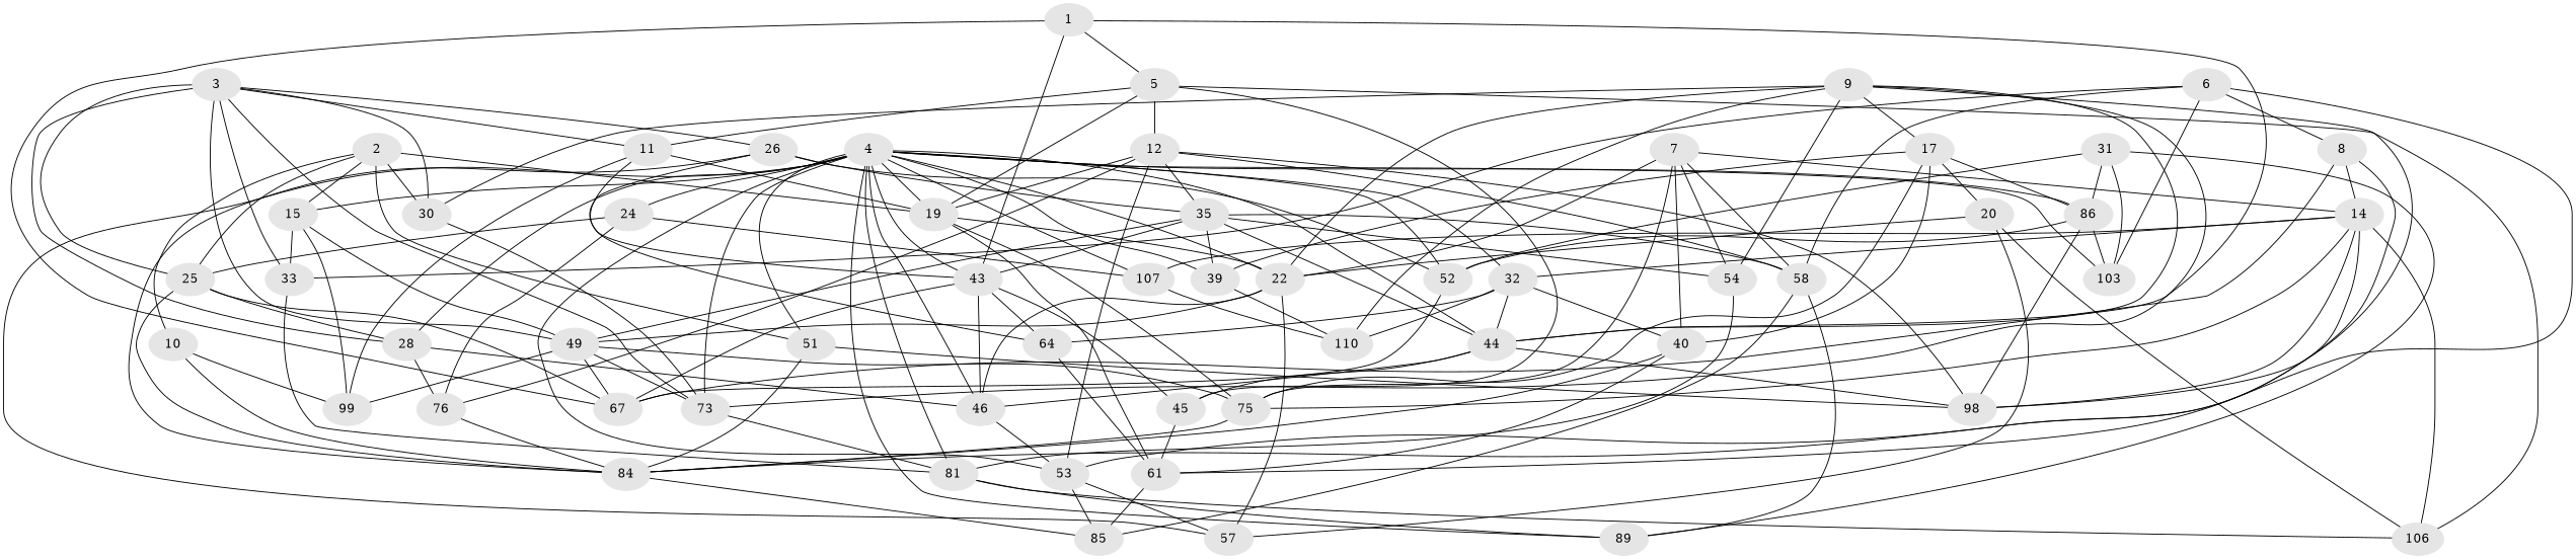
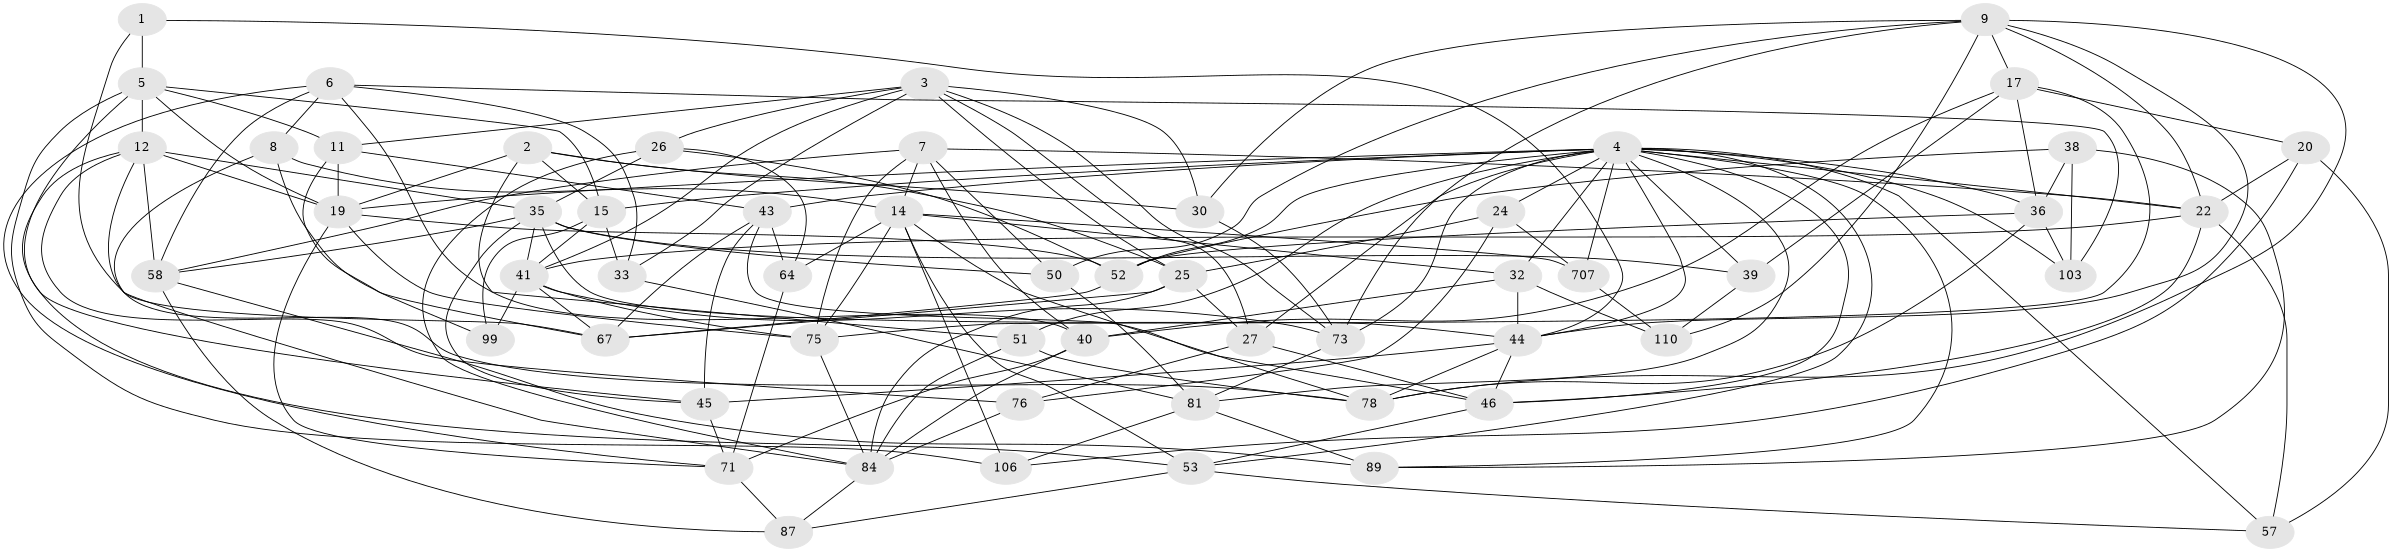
  graph {
    node [color=gray90 style=filled]
    5 [super="+109+82"]
    15 [super="+18"]
    19 [super="+105+42+102"]
    11 [super="+21"]
    12 [super="+13"]
    45
    106
    1
    43 [super="+90"]
    44 [super="+111+86"]
    67 [super="+112"]
    46 [super="+108"]
    64
-   78 [super="+92" label=98]
+   78 [super="+92"]
    2 [super="+34"]
-   10
    25 [super="+49"]
    30
    51
    84 [super="+114+93"]
    99
    33
-   41 [super="+61" label=49]
+   41 [super="+61"]
    22 [super="+94+48"]
-   71 [super="+77" label=61]
+   71 [super="+77"]
    75 [super="+79"]
-   27 [super="+88+59" label=28]
+   27 [super="+88+59"]
    73 [super="+115"]
    3 [super="+23+16"]
    26 [super="+63"]
    52 [super="+116"]
    35 [super="+38+68"]
    76 [super="+98"]
    81 [super="+100"]
    4 [super="+60+56+29"]
    24
    32 [super="+113"]
-   36 [super="+97" label=86]
+   36 [super="+97"]
    39
    53 [super="+101"]
    57
    89
    103
-   107
+   107 [label=707]
    40 [super="+83"]
    110
-   85
+   85 [label=87]
    58 [super="+65"]
    6 [super="+80"]
    8
    14 [super="+70+47"]
    7 [super="+28"]
-   50 [label=54]
+   50
    9 [super="+87+55"]
    17 [super="+54"]
    20
-   31
+   31 [label=38]
+   5 -- 15
    5 -- 19
    5 -- 11
    5 -- 12 [weight=2]
    5 -- 45
    5 -- 106
    15 -- 99
    15 -- 33
    15 -- 41
-   19 -- 22
+   19 -- 52
    19 -- 71
    19 -- 75
    11 -- 19 [weight=2]
    11 -- 43
    11 -- 99
    12 -- 19
    12 -- 78
    12 -- 35
    12 -- 76
    12 -- 53
    12 -- 58
    45 -- 71
    1 -- 5
-   1 -- 43
    1 -- 44
    1 -- 67
    43 -- 45
    43 -- 67
    43 -- 46
    43 -- 64
    44 -- 45
    44 -- 46
    44 -- 78
    46 -- 53
    64 -- 71
    2 -- 15
    2 -- 19
-   2 -- 10
    2 -- 25
    2 -- 30
    2 -- 51
-   10 -- 84
-   10 -- 99
    25 -- 67
    25 -- 84
    25 -- 27
    30 -- 73
    51 -- 78
    51 -- 84
    84 -- 85
    33 -- 81
    41 -- 67
    41 -- 99
    41 -- 75
    41 -- 73
    22 -- 46
    22 -- 41
    22 -- 57
    71 -- 85
    75 -- 84
    27 -- 46
    27 -- 76 [weight=2]
    73 -- 81
    3 -- 11
    3 -- 25
    3 -- 30
    3 -- 33
    3 -- 41
    3 -- 27
    3 -- 73
    3 -- 26
    26 -- 64
    26 -- 84
    26 -- 52 [weight=2]
    26 -- 35
    52 -- 67
-   35 -- 43
+   35 -- 45
    35 -- 44
    35 -- 41
    35 -- 39
    35 -- 58
    35 -- 50
    76 -- 84 [weight=2]
    81 -- 106
    81 -- 89
    4 -- 15
    4 -- 19
    4 -- 43
    4 -- 44
    4 -- 46
    4 -- 51
    4 -- 22
    4 -- 27
    4 -- 73
    4 -- 52
    4 -- 81
    4 -- 24
    4 -- 32
    4 -- 36
    4 -- 39
    4 -- 53
    4 -- 57
    4 -- 89
    4 -- 103
    4 -- 107
    24 -- 25
    24 -- 76
    24 -- 107
    32 -- 44
-   32 -- 64
+   14 -- 64
    32 -- 40
    32 -- 110
    36 -- 78
    36 -- 52
    36 -- 103
    39 -- 110
    53 -- 57
    53 -- 85
    107 -- 110
    40 -- 84
    40 -- 71
    58 -- 89
    58 -- 85
    6 -- 33
    6 -- 71
    6 -- 103
+   6 -- 40
    6 -- 58
    6 -- 8
    8 -- 67
    8 -- 84
    8 -- 14
    14 -- 106
    14 -- 78
    14 -- 75
    14 -- 32
    14 -- 53
    14 -- 107
    7 -- 22
    7 -- 75
    7 -- 40
    7 -- 58
    7 -- 14
    7 -- 50
    50 -- 81
    9 -- 44
    9 -- 78
    9 -- 30
    9 -- 22
    9 -- 73
    9 -- 110
    9 -- 50
    9 -- 17
    17 -- 75
    17 -- 36
    17 -- 39
    17 -- 40
    17 -- 20
    20 -- 106
    20 -- 22
    20 -- 57
    31 -- 52
    31 -- 36
    31 -- 89
    31 -- 103
  }
